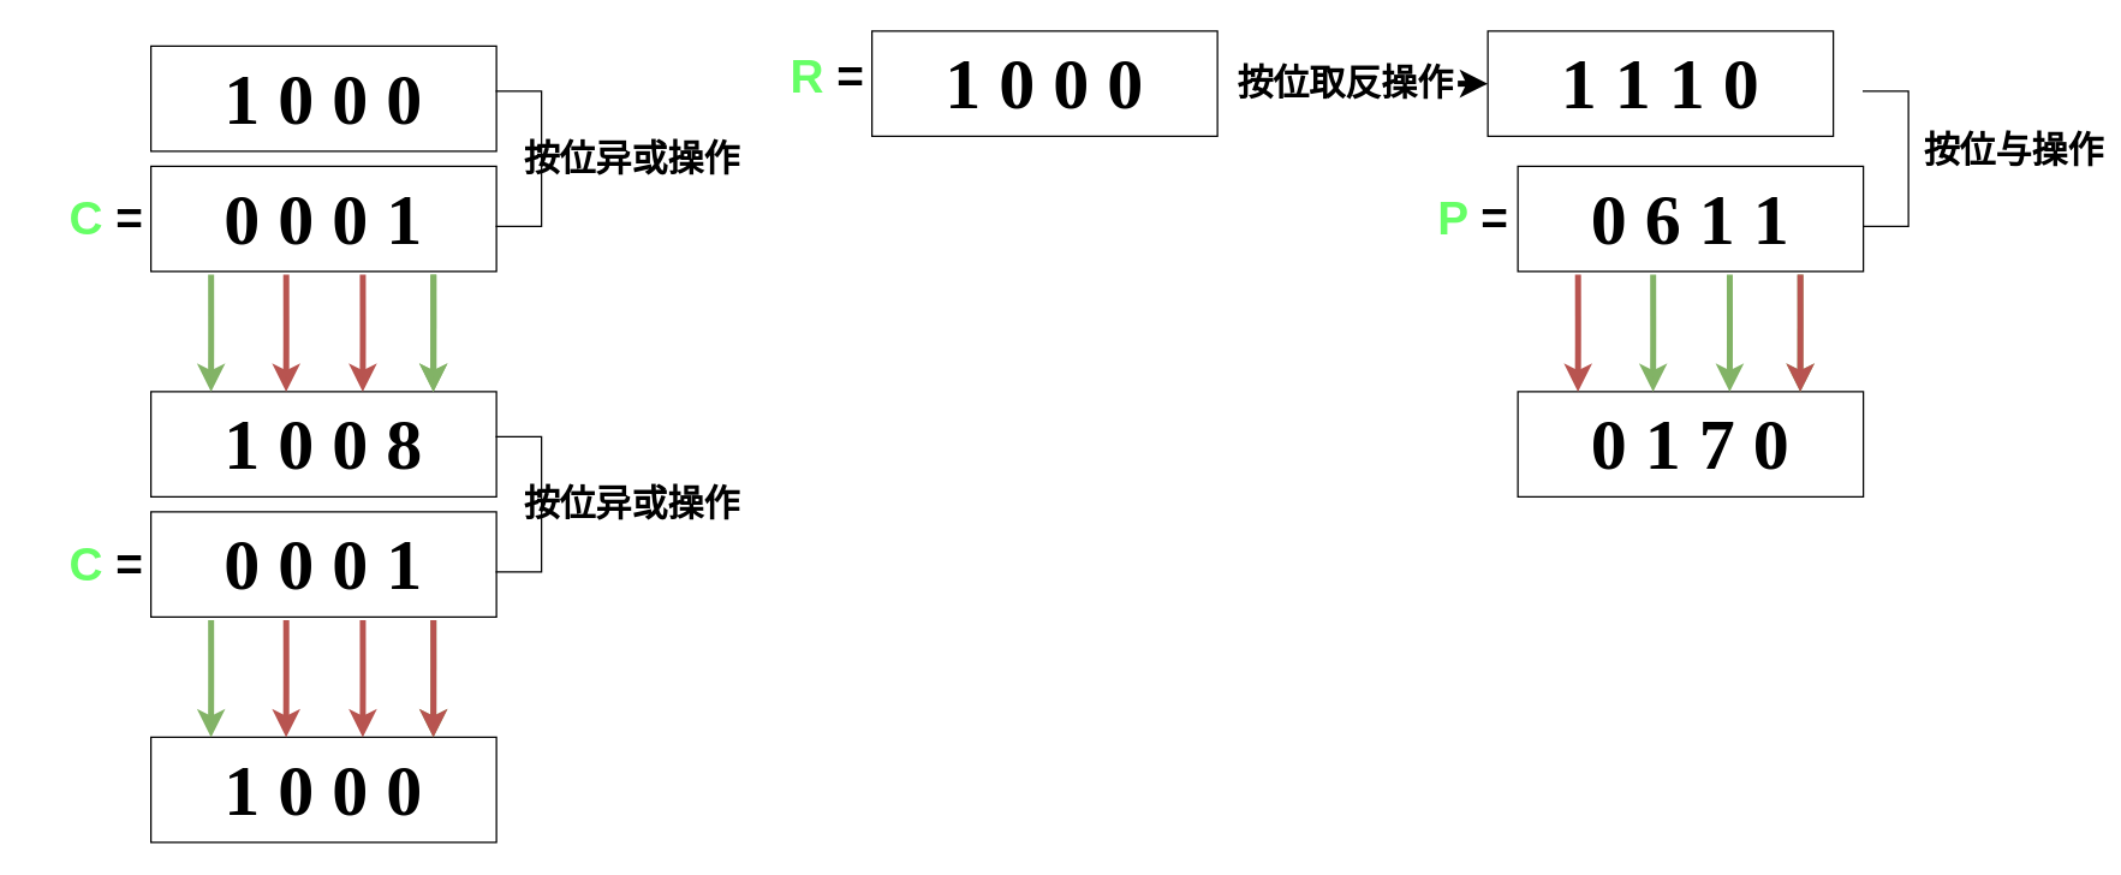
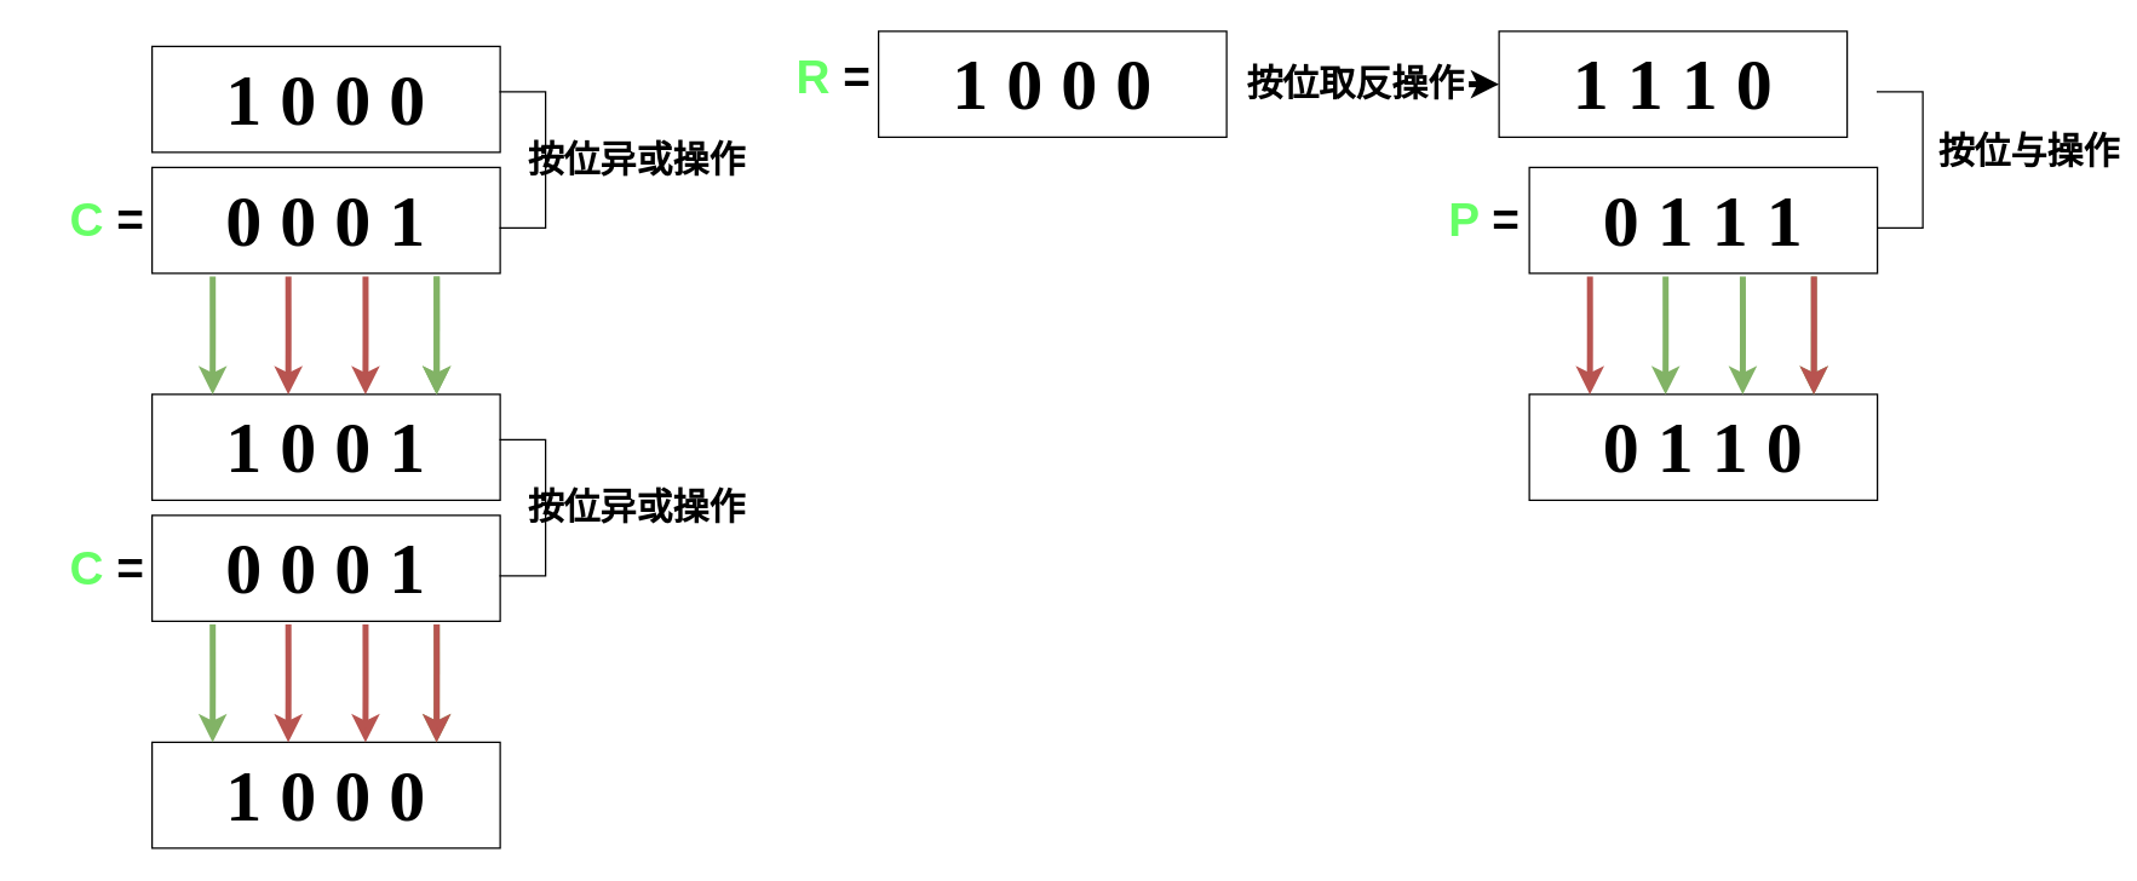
  <mxCell id="0" />
  <mxCell id="1" parent="0" />
  <mxCell id="2" value="&lt;font face=&quot;Comic Sans MS&quot; size=&quot;1&quot;&gt;&lt;b style=&quot;font-size: 48px&quot;&gt;0 0 0 1&lt;/b&gt;&lt;/font&gt;" style="rounded=0;whiteSpace=wrap;html=1;gradientColor=#ffffff;" parent="1" vertex="1"><mxGeometry x="100" y="110" width="230" height="70" as="geometry" /></mxCell>
- <mxCell id="3" value="&lt;font face=&quot;Comic Sans MS&quot; size=&quot;1&quot;&gt;&lt;b style=&quot;font-size: 48px&quot;&gt;1 0 0 8&lt;/b&gt;&lt;/font&gt;" style="rounded=0;whiteSpace=wrap;html=1;gradientColor=#ffffff;" parent="1" vertex="1"><mxGeometry x="100" y="260" width="230" height="70" as="geometry" /></mxCell>
+ <mxCell id="3" value="&lt;font face=&quot;Comic Sans MS&quot; size=&quot;1&quot;&gt;&lt;b style=&quot;font-size: 48px&quot;&gt;1 0 0 1&lt;/b&gt;&lt;/font&gt;" style="rounded=0;whiteSpace=wrap;html=1;gradientColor=#ffffff;" parent="1" vertex="1"><mxGeometry x="100" y="260" width="230" height="70" as="geometry" /></mxCell>
  <mxCell id="4" value="" style="edgeStyle=segmentEdgeStyle;endArrow=classic;html=1;exitX=0.835;exitY=1.029;exitDx=0;exitDy=0;exitPerimeter=0;fillColor=#d5e8d4;strokeColor=#82b366;strokeWidth=4;" parent="1" edge="1"><mxGeometry width="50" height="50" relative="1" as="geometry"><mxPoint x="288.05" y="182.03" as="sourcePoint" /><mxPoint x="288" y="260" as="targetPoint" /></mxGeometry></mxCell>
  <mxCell id="5" value="&lt;font face=&quot;Comic Sans MS&quot; size=&quot;1&quot;&gt;&lt;b style=&quot;font-size: 48px&quot;&gt;1 0 0 0&lt;/b&gt;&lt;/font&gt;" style="rounded=0;whiteSpace=wrap;html=1;gradientColor=#ffffff;" parent="1" vertex="1"><mxGeometry x="100" y="30" width="230" height="70" as="geometry" /></mxCell>
  <mxCell id="6" value="" style="edgeStyle=segmentEdgeStyle;endArrow=classic;html=1;exitX=0.835;exitY=1.029;exitDx=0;exitDy=0;exitPerimeter=0;fillColor=#d5e8d4;strokeColor=#82b366;strokeWidth=4;" parent="1" edge="1"><mxGeometry width="50" height="50" relative="1" as="geometry"><mxPoint x="288.05" y="182.03" as="sourcePoint" /><mxPoint x="288" y="260" as="targetPoint" /><Array as="points"><mxPoint x="288" y="220" /><mxPoint x="288" y="220" /></Array></mxGeometry></mxCell>
  <mxCell id="7" value="" style="edgeStyle=segmentEdgeStyle;endArrow=classic;html=1;exitX=0.835;exitY=1.029;exitDx=0;exitDy=0;exitPerimeter=0;fillColor=#f8cecc;strokeColor=#b85450;strokeWidth=4;" parent="1" edge="1"><mxGeometry width="50" height="50" relative="1" as="geometry"><mxPoint x="241.05" y="182.03" as="sourcePoint" /><mxPoint x="241" y="260" as="targetPoint" /><Array as="points"><mxPoint x="241" y="220" /><mxPoint x="241" y="220" /></Array></mxGeometry></mxCell>
  <mxCell id="8" value="" style="edgeStyle=segmentEdgeStyle;endArrow=classic;html=1;exitX=0.835;exitY=1.029;exitDx=0;exitDy=0;exitPerimeter=0;fillColor=#f8cecc;strokeColor=#b85450;strokeWidth=4;" parent="1" edge="1"><mxGeometry width="50" height="50" relative="1" as="geometry"><mxPoint x="190.05" y="182.03" as="sourcePoint" /><mxPoint x="190" y="260" as="targetPoint" /><Array as="points"><mxPoint x="190" y="220" /><mxPoint x="190" y="220" /></Array></mxGeometry></mxCell>
  <mxCell id="9" value="" style="edgeStyle=segmentEdgeStyle;endArrow=classic;html=1;exitX=0.835;exitY=1.029;exitDx=0;exitDy=0;exitPerimeter=0;fillColor=#d5e8d4;strokeColor=#82b366;strokeWidth=4;" parent="1" edge="1"><mxGeometry width="50" height="50" relative="1" as="geometry"><mxPoint x="140.05" y="182.03" as="sourcePoint" /><mxPoint x="140" y="260" as="targetPoint" /><Array as="points"><mxPoint x="140" y="220" /><mxPoint x="140" y="220" /></Array></mxGeometry></mxCell>
  <mxCell id="10" value="" style="shape=partialRectangle;whiteSpace=wrap;html=1;bottom=1;right=1;left=1;top=0;fillColor=none;routingCenterX=-0.5;direction=north;" parent="1" vertex="1"><mxGeometry x="330" y="60" width="30" height="90" as="geometry" /></mxCell>
  <mxCell id="11" style="edgeStyle=orthogonalEdgeStyle;rounded=0;orthogonalLoop=1;jettySize=auto;html=1;exitX=0;exitY=0.5;exitDx=0;exitDy=0;strokeWidth=4;" parent="1" source="10" target="10" edge="1"><mxGeometry relative="1" as="geometry" /></mxCell>
  <mxCell id="12" value="按位异或操作" style="text;strokeColor=none;fillColor=none;html=1;fontSize=24;fontStyle=1;verticalAlign=middle;align=center;" parent="1" vertex="1"><mxGeometry x="370" y="85" width="100" height="40" as="geometry" /></mxCell>
  <mxCell id="13" value="&lt;font face=&quot;Comic Sans MS&quot; size=&quot;1&quot;&gt;&lt;b style=&quot;font-size: 48px&quot;&gt;0 0 0 1&lt;/b&gt;&lt;/font&gt;" style="rounded=0;whiteSpace=wrap;html=1;gradientColor=#ffffff;" parent="1" vertex="1"><mxGeometry x="100" y="340" width="230" height="70" as="geometry" /></mxCell>
  <mxCell id="14" value="&lt;font face=&quot;Comic Sans MS&quot; size=&quot;1&quot;&gt;&lt;b style=&quot;font-size: 48px&quot;&gt;1 0 0 0&lt;/b&gt;&lt;/font&gt;" style="rounded=0;whiteSpace=wrap;html=1;gradientColor=#ffffff;" parent="1" vertex="1"><mxGeometry x="100" y="490" width="230" height="70" as="geometry" /></mxCell>
  <mxCell id="15" value="" style="edgeStyle=segmentEdgeStyle;endArrow=classic;html=1;exitX=0.835;exitY=1.029;exitDx=0;exitDy=0;exitPerimeter=0;fillColor=#d5e8d4;strokeColor=#82b366;strokeWidth=4;" parent="1" edge="1"><mxGeometry width="50" height="50" relative="1" as="geometry"><mxPoint x="288.05" y="412.03" as="sourcePoint" /><mxPoint x="288" y="490" as="targetPoint" /></mxGeometry></mxCell>
  <mxCell id="16" value="" style="edgeStyle=segmentEdgeStyle;endArrow=classic;html=1;exitX=0.835;exitY=1.029;exitDx=0;exitDy=0;exitPerimeter=0;fillColor=#f8cecc;strokeColor=#b85450;strokeWidth=4;" parent="1" edge="1"><mxGeometry width="50" height="50" relative="1" as="geometry"><mxPoint x="288.05" y="412.03" as="sourcePoint" /><mxPoint x="288" y="490" as="targetPoint" /><Array as="points"><mxPoint x="288" y="450" /><mxPoint x="288" y="450" /></Array></mxGeometry></mxCell>
  <mxCell id="17" value="" style="edgeStyle=segmentEdgeStyle;endArrow=classic;html=1;exitX=0.835;exitY=1.029;exitDx=0;exitDy=0;exitPerimeter=0;fillColor=#f8cecc;strokeColor=#b85450;strokeWidth=4;" parent="1" edge="1"><mxGeometry width="50" height="50" relative="1" as="geometry"><mxPoint x="241.05" y="412.03" as="sourcePoint" /><mxPoint x="241" y="490" as="targetPoint" /><Array as="points"><mxPoint x="241" y="450" /><mxPoint x="241" y="450" /></Array></mxGeometry></mxCell>
  <mxCell id="18" value="" style="edgeStyle=segmentEdgeStyle;endArrow=classic;html=1;exitX=0.835;exitY=1.029;exitDx=0;exitDy=0;exitPerimeter=0;fillColor=#f8cecc;strokeColor=#b85450;strokeWidth=4;" parent="1" edge="1"><mxGeometry width="50" height="50" relative="1" as="geometry"><mxPoint x="190.05" y="412.03" as="sourcePoint" /><mxPoint x="190" y="490" as="targetPoint" /><Array as="points"><mxPoint x="190" y="450" /><mxPoint x="190" y="450" /></Array></mxGeometry></mxCell>
  <mxCell id="19" value="" style="edgeStyle=segmentEdgeStyle;endArrow=classic;html=1;exitX=0.835;exitY=1.029;exitDx=0;exitDy=0;exitPerimeter=0;fillColor=#d5e8d4;strokeColor=#82b366;strokeWidth=4;" parent="1" edge="1"><mxGeometry width="50" height="50" relative="1" as="geometry"><mxPoint x="140.05" y="412.03" as="sourcePoint" /><mxPoint x="140" y="490" as="targetPoint" /><Array as="points"><mxPoint x="140" y="450" /><mxPoint x="140" y="450" /></Array></mxGeometry></mxCell>
  <mxCell id="20" value="" style="shape=partialRectangle;whiteSpace=wrap;html=1;bottom=1;right=1;left=1;top=0;fillColor=none;routingCenterX=-0.5;direction=north;" parent="1" vertex="1"><mxGeometry x="330" y="290" width="30" height="90" as="geometry" /></mxCell>
  <mxCell id="21" style="edgeStyle=orthogonalEdgeStyle;rounded=0;orthogonalLoop=1;jettySize=auto;html=1;exitX=0;exitY=0.5;exitDx=0;exitDy=0;strokeWidth=4;" parent="1" source="20" target="20" edge="1"><mxGeometry relative="1" as="geometry" /></mxCell>
  <mxCell id="22" value="按位异或操作" style="text;strokeColor=none;fillColor=none;html=1;fontSize=24;fontStyle=1;verticalAlign=middle;align=center;" parent="1" vertex="1"><mxGeometry x="370" y="315" width="100" height="40" as="geometry" /></mxCell>
  <mxCell id="23" value="&lt;font style=&quot;font-size: 31px&quot;&gt;&lt;font color=&quot;#66ff66&quot;&gt;C&lt;/font&gt; =&lt;/font&gt;" style="text;strokeColor=none;fillColor=none;html=1;fontSize=24;fontStyle=1;verticalAlign=middle;align=center;" parent="1" vertex="1"><mxGeometry x="20" y="125" width="100" height="40" as="geometry" /></mxCell>
  <mxCell id="24" value="&lt;font style=&quot;font-size: 31px&quot;&gt;&lt;font color=&quot;#66ff66&quot;&gt;C&lt;/font&gt; =&lt;/font&gt;" style="text;strokeColor=none;fillColor=none;html=1;fontSize=24;fontStyle=1;verticalAlign=middle;align=center;" parent="1" vertex="1"><mxGeometry x="20" y="355" width="100" height="40" as="geometry" /></mxCell>
  <mxCell id="25" value="&lt;font face=&quot;Comic Sans MS&quot; size=&quot;1&quot;&gt;&lt;b style=&quot;font-size: 48px&quot;&gt;1 0 0 0&lt;/b&gt;&lt;/font&gt;" style="rounded=0;whiteSpace=wrap;html=1;gradientColor=#ffffff;" parent="1" vertex="1"><mxGeometry x="580" y="20" width="230" height="70" as="geometry" /></mxCell>
  <mxCell id="26" style="edgeStyle=orthogonalEdgeStyle;rounded=0;orthogonalLoop=1;jettySize=auto;html=1;entryX=0;entryY=0.5;entryDx=0;entryDy=0;strokeWidth=4;" parent="1" target="39" edge="1"><mxGeometry relative="1" as="geometry"><mxPoint x="970" y="55" as="sourcePoint" /></mxGeometry></mxCell>
  <mxCell id="27" value="按位取反操作" style="text;strokeColor=none;fillColor=none;html=1;fontSize=24;fontStyle=1;verticalAlign=middle;align=center;" parent="1" vertex="1"><mxGeometry x="820" y="40" width="150" height="30" as="geometry" /></mxCell>
- <mxCell id="28" value="&lt;font face=&quot;Comic Sans MS&quot; size=&quot;1&quot;&gt;&lt;b style=&quot;font-size: 48px&quot;&gt;0 6 1 1&lt;/b&gt;&lt;/font&gt;" style="rounded=0;whiteSpace=wrap;html=1;gradientColor=#ffffff;" parent="1" vertex="1"><mxGeometry x="1010" y="110" width="230" height="70" as="geometry" /></mxCell>
- <mxCell id="29" value="&lt;font face=&quot;Comic Sans MS&quot; size=&quot;1&quot;&gt;&lt;b style=&quot;font-size: 48px&quot;&gt;0 1 7 0&lt;/b&gt;&lt;/font&gt;" style="rounded=0;whiteSpace=wrap;html=1;gradientColor=#ffffff;" parent="1" vertex="1"><mxGeometry x="1010" y="260" width="230" height="70" as="geometry" /></mxCell>
+ <mxCell id="28" value="&lt;font face=&quot;Comic Sans MS&quot; size=&quot;1&quot;&gt;&lt;b style=&quot;font-size: 48px&quot;&gt;0 1 1 1&lt;/b&gt;&lt;/font&gt;" style="rounded=0;whiteSpace=wrap;html=1;gradientColor=#ffffff;" parent="1" vertex="1"><mxGeometry x="1010" y="110" width="230" height="70" as="geometry" /></mxCell>
+ <mxCell id="29" value="&lt;font face=&quot;Comic Sans MS&quot; size=&quot;1&quot;&gt;&lt;b style=&quot;font-size: 48px&quot;&gt;0 1 1 0&lt;/b&gt;&lt;/font&gt;" style="rounded=0;whiteSpace=wrap;html=1;gradientColor=#ffffff;" parent="1" vertex="1"><mxGeometry x="1010" y="260" width="230" height="70" as="geometry" /></mxCell>
  <mxCell id="30" value="" style="edgeStyle=segmentEdgeStyle;endArrow=classic;html=1;exitX=0.835;exitY=1.029;exitDx=0;exitDy=0;exitPerimeter=0;fillColor=#d5e8d4;strokeColor=#82b366;strokeWidth=4;" parent="1" edge="1"><mxGeometry width="50" height="50" relative="1" as="geometry"><mxPoint x="1198.05" y="182.03" as="sourcePoint" /><mxPoint x="1198" y="260" as="targetPoint" /></mxGeometry></mxCell>
  <mxCell id="31" value="" style="edgeStyle=segmentEdgeStyle;endArrow=classic;html=1;exitX=0.835;exitY=1.029;exitDx=0;exitDy=0;exitPerimeter=0;fillColor=#f8cecc;strokeColor=#b85450;strokeWidth=4;" parent="1" edge="1"><mxGeometry width="50" height="50" relative="1" as="geometry"><mxPoint x="1198.05" y="182.03" as="sourcePoint" /><mxPoint x="1198" y="260" as="targetPoint" /><Array as="points"><mxPoint x="1198" y="220" /><mxPoint x="1198" y="220" /></Array></mxGeometry></mxCell>
  <mxCell id="32" value="" style="edgeStyle=segmentEdgeStyle;endArrow=classic;html=1;exitX=0.835;exitY=1.029;exitDx=0;exitDy=0;exitPerimeter=0;fillColor=#d5e8d4;strokeColor=#82b366;strokeWidth=4;" parent="1" edge="1"><mxGeometry width="50" height="50" relative="1" as="geometry"><mxPoint x="1151.05" y="182.03" as="sourcePoint" /><mxPoint x="1151" y="260" as="targetPoint" /><Array as="points"><mxPoint x="1151" y="220" /><mxPoint x="1151" y="220" /></Array></mxGeometry></mxCell>
  <mxCell id="33" value="" style="edgeStyle=segmentEdgeStyle;endArrow=classic;html=1;exitX=0.835;exitY=1.029;exitDx=0;exitDy=0;exitPerimeter=0;fillColor=#d5e8d4;strokeColor=#82b366;strokeWidth=4;" parent="1" edge="1"><mxGeometry width="50" height="50" relative="1" as="geometry"><mxPoint x="1100.05" y="182.03" as="sourcePoint" /><mxPoint x="1100" y="260" as="targetPoint" /><Array as="points"><mxPoint x="1100" y="220" /><mxPoint x="1100" y="220" /></Array></mxGeometry></mxCell>
  <mxCell id="34" value="" style="edgeStyle=segmentEdgeStyle;endArrow=classic;html=1;exitX=0.835;exitY=1.029;exitDx=0;exitDy=0;exitPerimeter=0;fillColor=#f8cecc;strokeColor=#b85450;strokeWidth=4;" parent="1" edge="1"><mxGeometry width="50" height="50" relative="1" as="geometry"><mxPoint x="1050.05" y="182.03" as="sourcePoint" /><mxPoint x="1050" y="260" as="targetPoint" /><Array as="points"><mxPoint x="1050" y="220" /><mxPoint x="1050" y="220" /></Array></mxGeometry></mxCell>
  <mxCell id="35" value="" style="shape=partialRectangle;whiteSpace=wrap;html=1;bottom=1;right=1;left=1;top=0;fillColor=none;routingCenterX=-0.5;direction=north;" parent="1" vertex="1"><mxGeometry x="1240" y="60" width="30" height="90" as="geometry" /></mxCell>
  <mxCell id="36" style="edgeStyle=orthogonalEdgeStyle;rounded=0;orthogonalLoop=1;jettySize=auto;html=1;exitX=0;exitY=0.5;exitDx=0;exitDy=0;strokeWidth=4;" parent="1" source="35" target="35" edge="1"><mxGeometry relative="1" as="geometry" /></mxCell>
  <mxCell id="37" value="按位与操作" style="text;strokeColor=none;fillColor=none;html=1;fontSize=24;fontStyle=1;verticalAlign=middle;align=center;" parent="1" vertex="1"><mxGeometry x="1290" y="80" width="100" height="40" as="geometry" /></mxCell>
  <mxCell id="38" value="&lt;font style=&quot;font-size: 31px&quot;&gt;&lt;font color=&quot;#66ff66&quot;&gt;P&lt;/font&gt; =&lt;/font&gt;" style="text;strokeColor=none;fillColor=none;html=1;fontSize=24;fontStyle=1;verticalAlign=middle;align=center;" parent="1" vertex="1"><mxGeometry x="930" y="125" width="100" height="40" as="geometry" /></mxCell>
  <mxCell id="39" value="&lt;font face=&quot;Comic Sans MS&quot; size=&quot;1&quot;&gt;&lt;b style=&quot;font-size: 48px&quot;&gt;1 1 1 0&lt;/b&gt;&lt;/font&gt;" style="rounded=0;whiteSpace=wrap;html=1;gradientColor=#ffffff;" parent="1" vertex="1"><mxGeometry x="990" y="20" width="230" height="70" as="geometry" /></mxCell>
  <mxCell id="40" value="&lt;font style=&quot;font-size: 31px&quot;&gt;&lt;font color=&quot;#66ff66&quot;&gt;R&lt;/font&gt; =&lt;/font&gt;" style="text;strokeColor=none;fillColor=none;html=1;fontSize=24;fontStyle=1;verticalAlign=middle;align=center;" parent="1" vertex="1"><mxGeometry x="500" y="30" width="100" height="40" as="geometry" /></mxCell>
